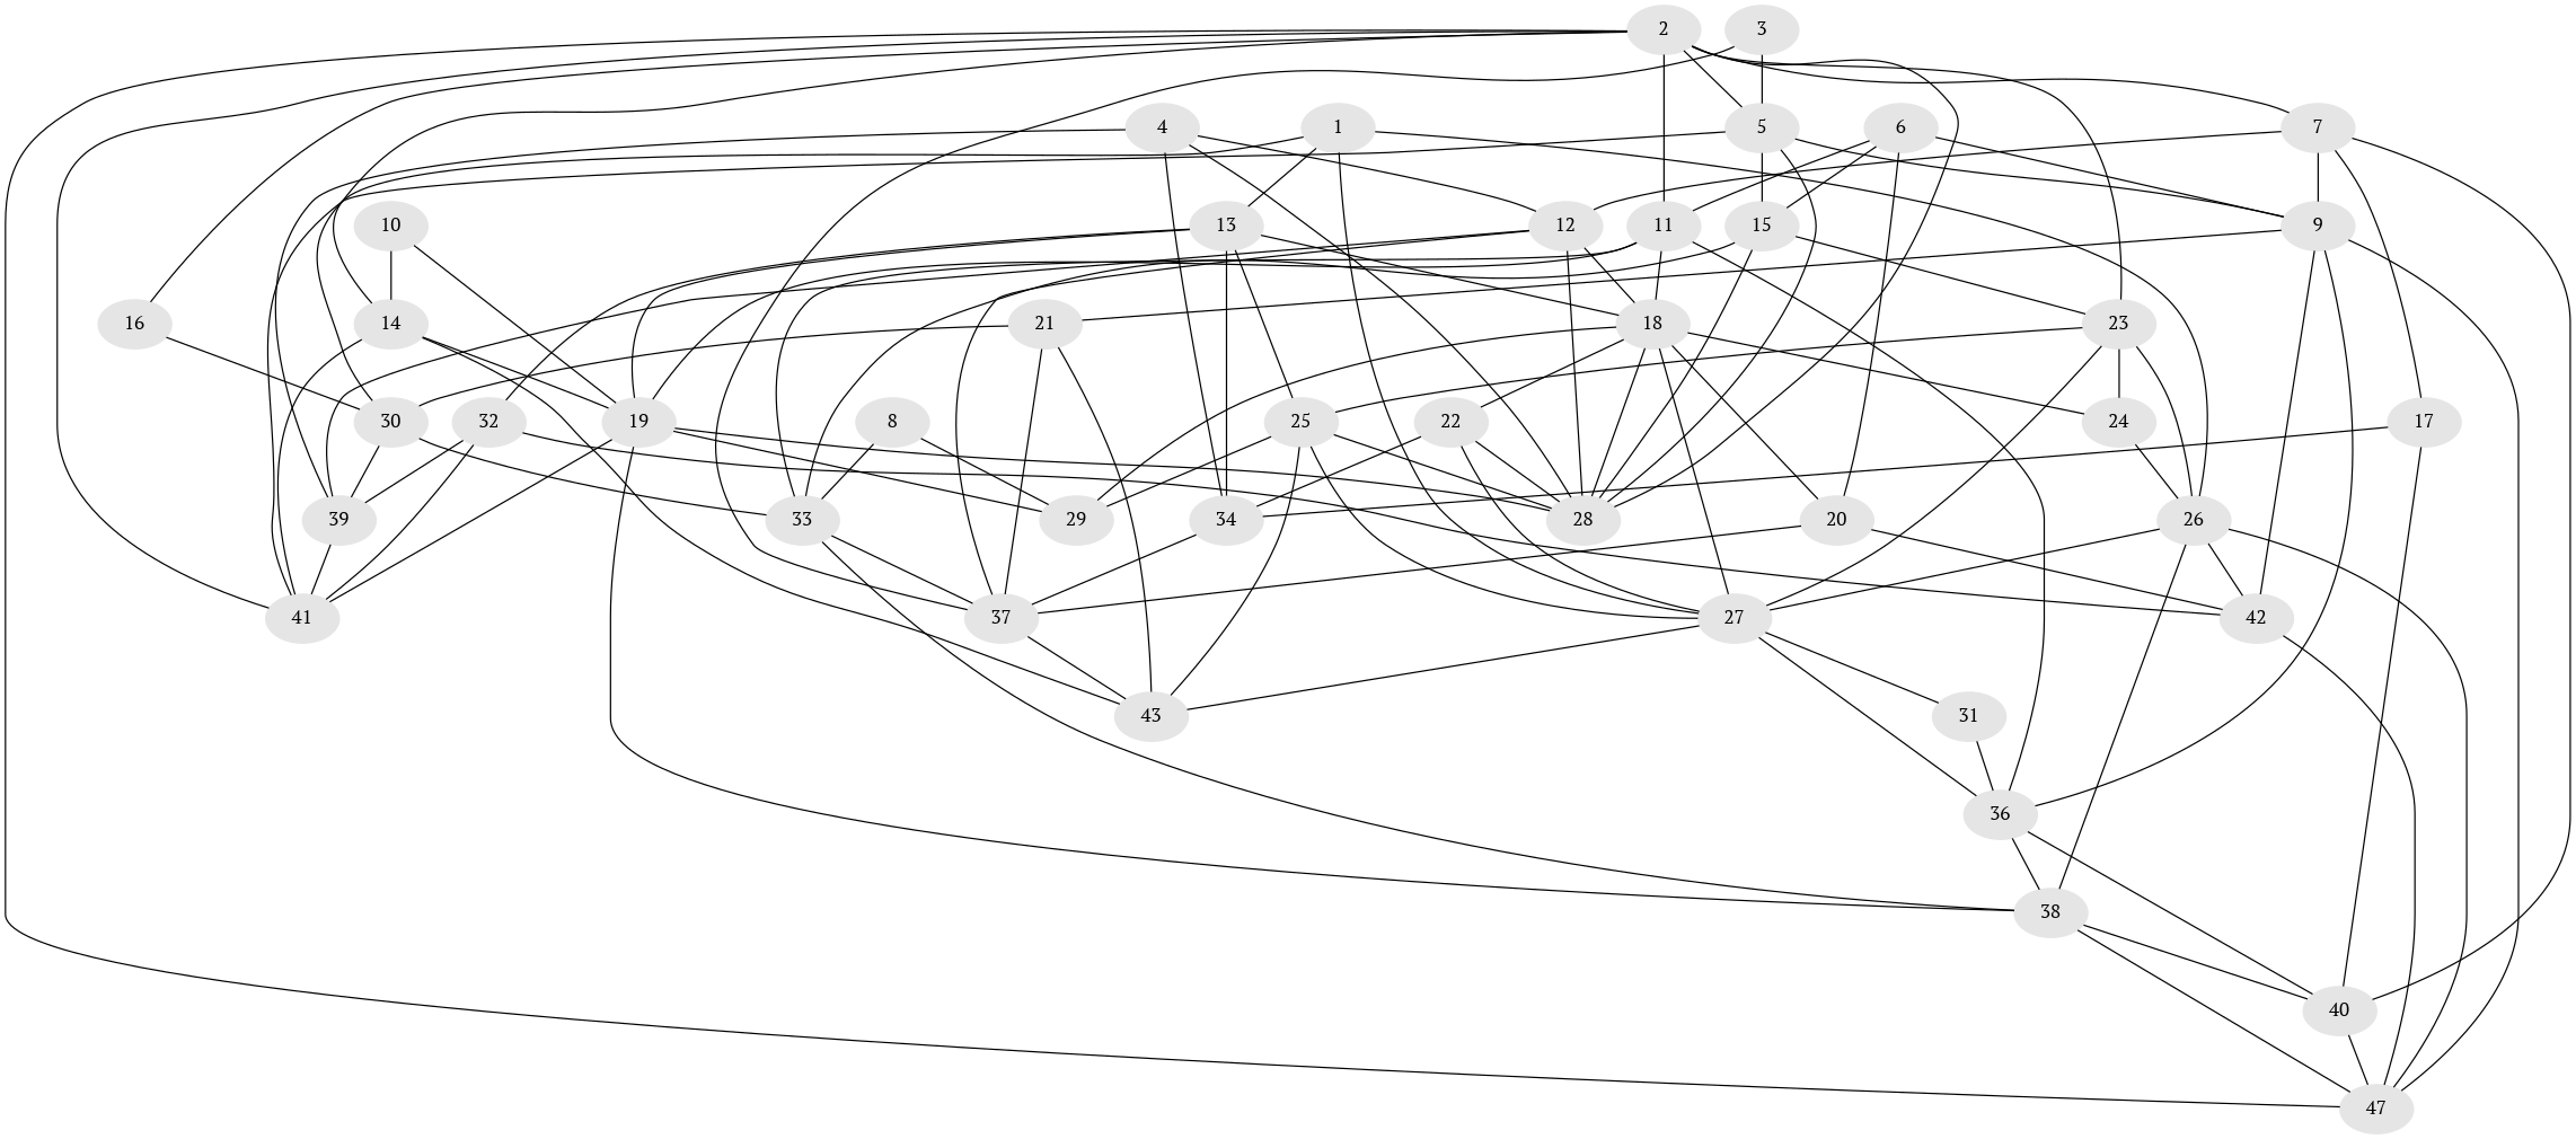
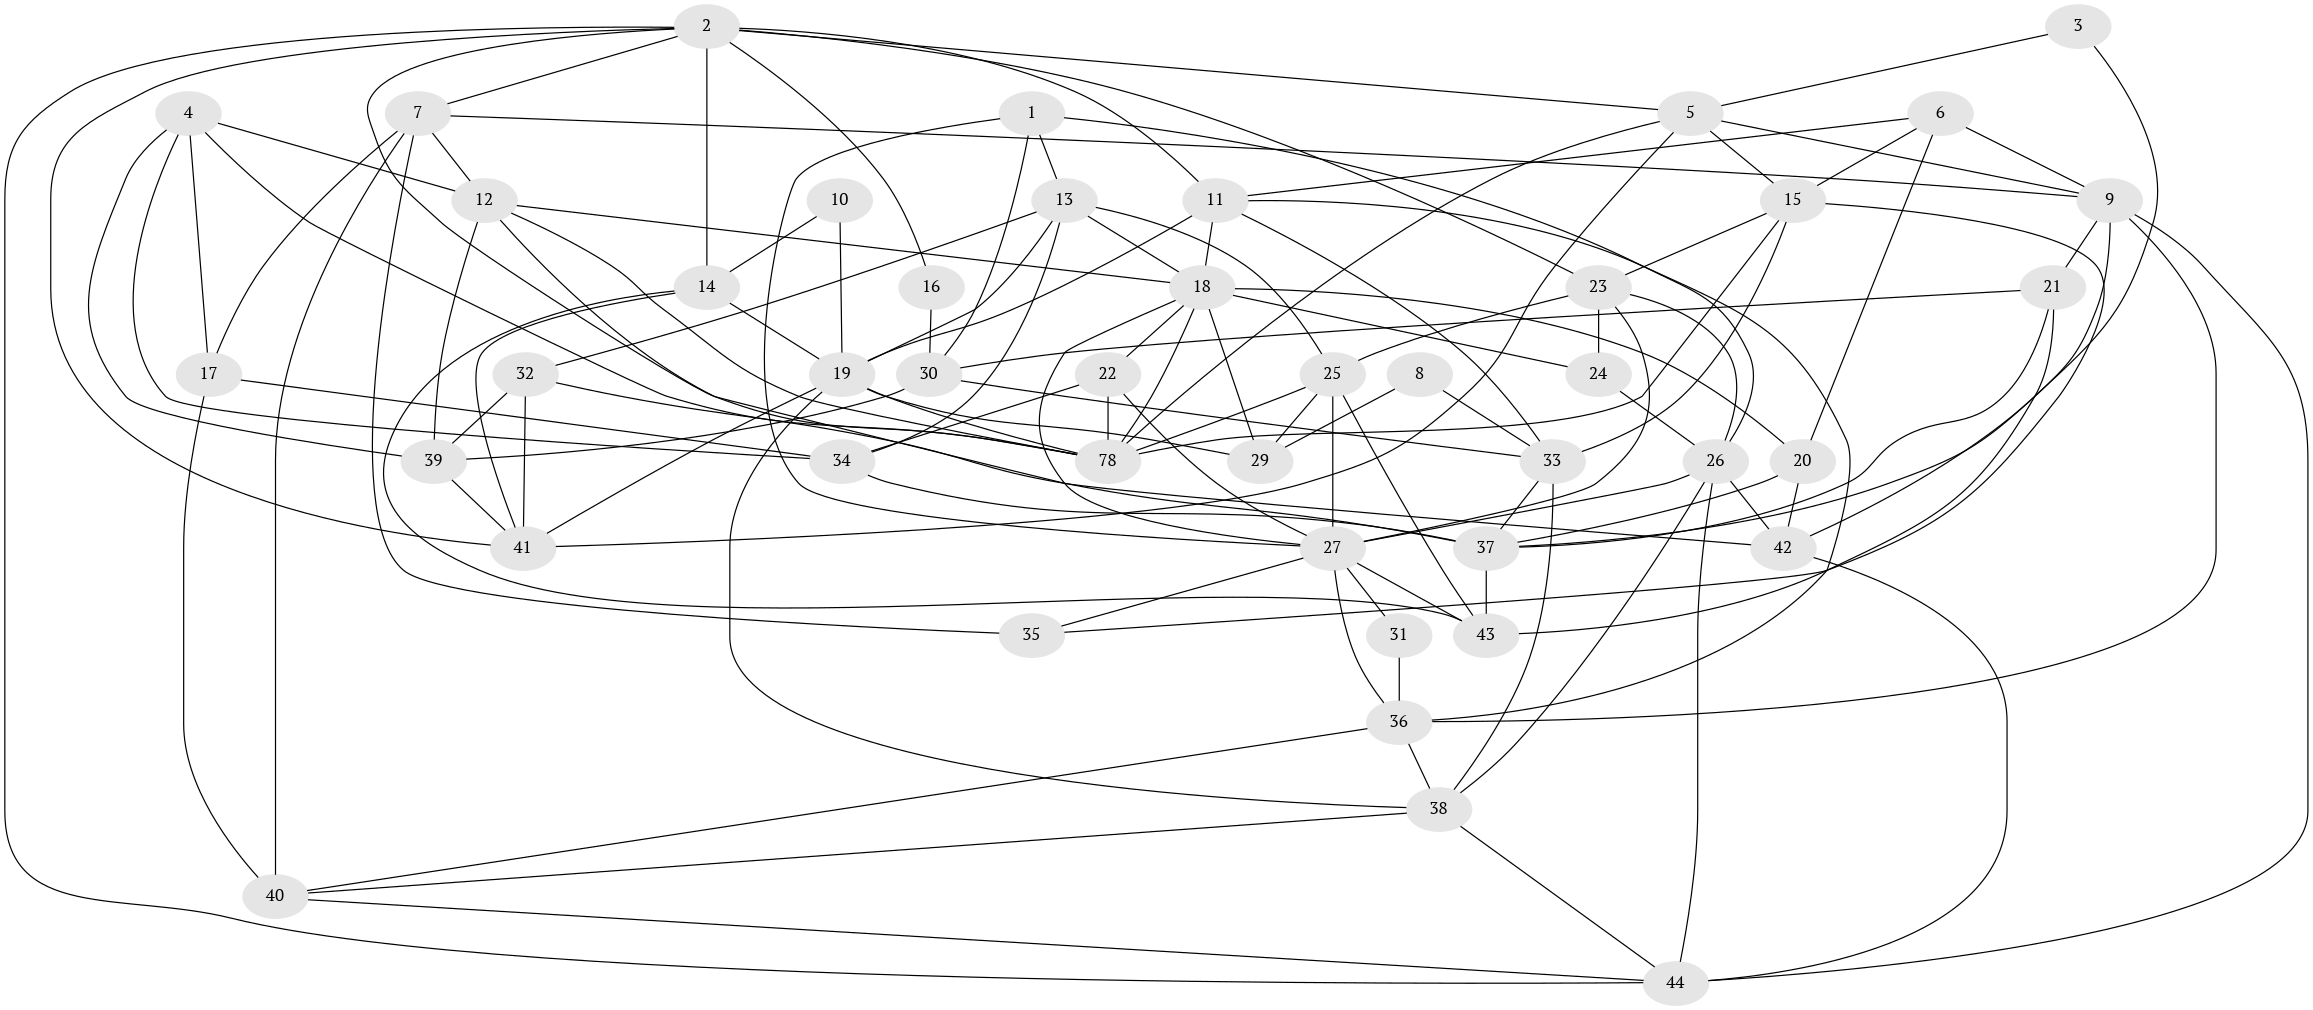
  graph {
    fontname="PT Serif"
    node [color=gray90 fontname="PT Serif" style=filled]
    edge [fontname="PT Serif" weight=1.0]
    1
    13
    26
    27
    30
    34
    19
    18
    25
    32
-   44 [label=47]
+   44
    42
    38
+   35
    36
    43
    31
    39
    33
    2
    7
    11
    14
    16
    23
-   28
+   28 [label=78]
    41
    5
    9
    12
    17
    40
    21
    24
    3
    37
    15
    4
    6
    20
    8
    29
    10
    22
    1 -- 13
    1 -- 26
    1 -- 27
    1 -- 30
    13 -- 34
    13 -- 19 [weight=2.0]
    13 -- 18
    13 -- 25
    13 -- 32
    26 -- 27
    26 -- 44
    26 -- 42 [weight=2.0]
    26 -- 38
+   27 -- 35
    27 -- 36 [weight=2.0]
    27 -- 43
    27 -- 31
    30 -- 39
    30 -- 33
    34 -- 37
    19 -- 38
    19 -- 28
    19 -- 41
    19 -- 29
    18 -- 27
    18 -- 28
    18 -- 24
    18 -- 20
    18 -- 29
    18 -- 22
    25 -- 27
    25 -- 43
    25 -- 28
    25 -- 29
    32 -- 42
    32 -- 39
    32 -- 41
    42 -- 44
    38 -- 44
    38 -- 40
    36 -- 38
    36 -- 40
    31 -- 36 [weight=3.0]
    39 -- 41
    33 -- 38
    33 -- 37
    2 -- 44
    2 -- 7
    2 -- 11
    2 -- 14
    2 -- 16
    2 -- 23
    2 -- 28
    2 -- 41
    2 -- 5
+   7 -- 35 [weight=2.0]
    7 -- 9
    7 -- 12 [weight=2.0]
    7 -- 17
    7 -- 40 [weight=2.0]
    11 -- 19
    11 -- 18
    11 -- 36
    11 -- 33
    14 -- 19
    14 -- 43
    14 -- 41
    16 -- 30
    23 -- 26
    23 -- 27
    23 -- 25
    23 -- 24
    5 -- 28
    5 -- 41
    5 -- 9
    5 -- 15
    9 -- 44
    9 -- 42
    9 -- 36 [weight=2.0]
    9 -- 21
    12 -- 18
    12 -- 39
    12 -- 28
    12 -- 37
    17 -- 34
    17 -- 40 [weight=2.0]
    40 -- 44
    21 -- 30
    21 -- 43
    21 -- 37
    24 -- 26 [weight=2.0]
    3 -- 5
    3 -- 37
    37 -- 43
+   15 -- 35
    15 -- 33
    15 -- 23
    15 -- 28
    4 -- 34
    4 -- 39
    4 -- 28
    4 -- 12
+   4 -- 17
    6 -- 11
    6 -- 9
    6 -- 15
    6 -- 20
    20 -- 42
    20 -- 37
    8 -- 33
    8 -- 29
    10 -- 19
    10 -- 14 [weight=2.0]
    22 -- 27
    22 -- 34
    22 -- 28
  }
